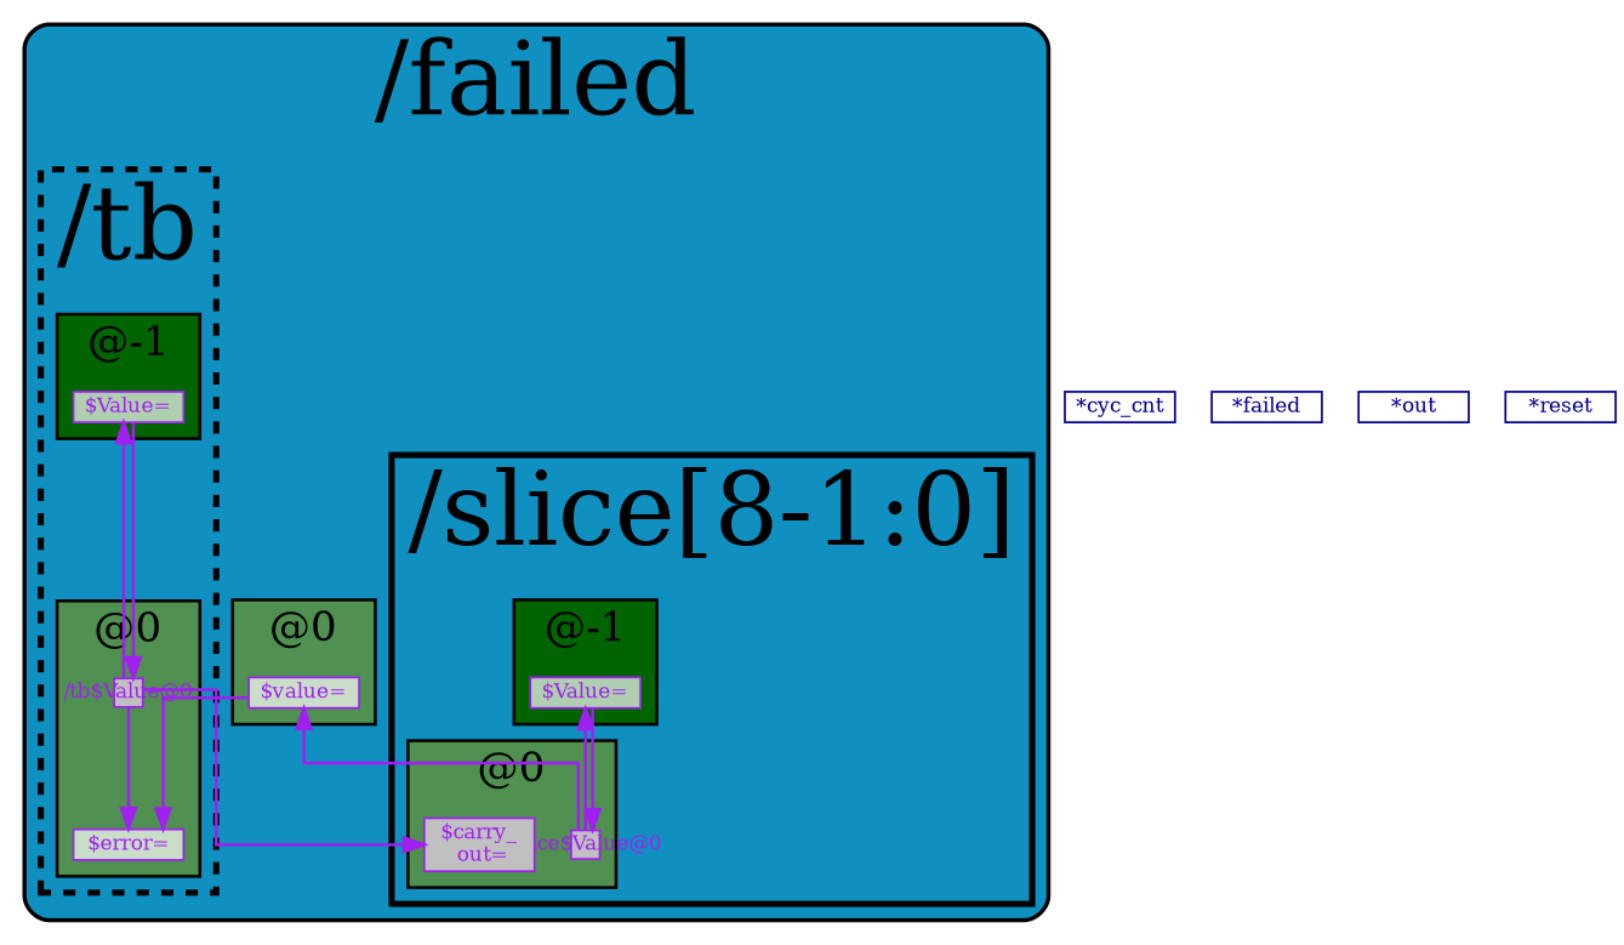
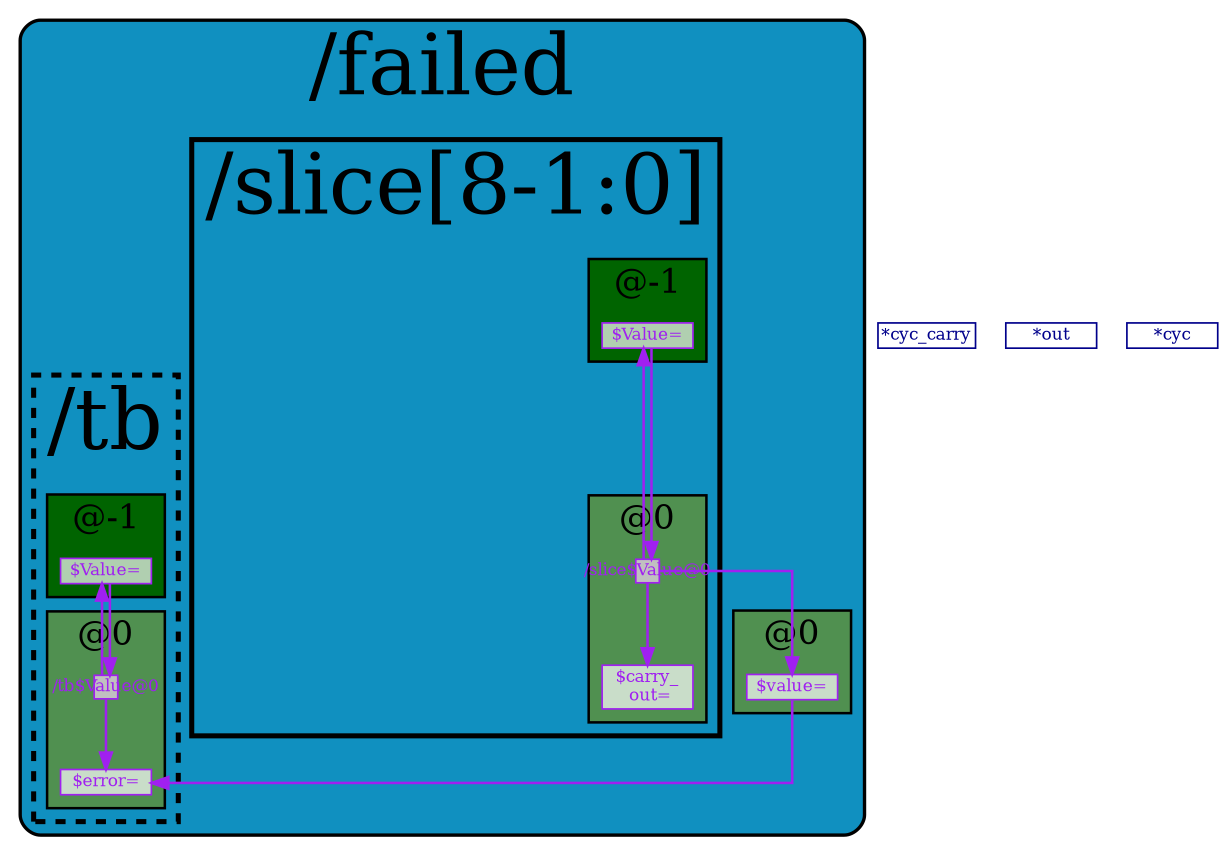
  strict digraph {
    rankdir=TB
    splines=ortho
    node [color=purple fillcolor="#ffffffb0" fontcolor=purple fontsize=10 margin="0.03,0.03" penwidth=1.0 shape=box style=filled]
    edge [color=purple fontcolor="#00D000" labelfontcolor=purple penwidth=1.5 weight=2]
    n1 [height=0.02 label="$value="]
    "/slice$Value@0" [fillcolor=grey fixedsize=true height=0.2 width=0.2]
-   n3 [fillcolor=grey height=0.02 label="$carry_\n out="]
+   n3 [height=0.02 label="$carry_\n out="]
    n4 [height=0.02 label="$Value="]
    "/tb$Value@0" [fillcolor=grey fixedsize=true height=0.2 width=0.2]
    n6 [height=0.02 label="$error="]
    n7 [height=0.02 label="$Value="]
-   "*cyc_cnt" [color="#00008b" fillcolor=white fontcolor="#00008b" height=0.02]
-   "*failed" [color="#00008b" fillcolor=white fontcolor="#00008b" height=0.02]
+   "*cyc_cnt" [color="#00008b" fillcolor=white fontcolor="#00008b" height=0.02 label="*cyc_carry"]
    n10 [color="#00008b" fillcolor=white fontcolor="#00008b" height=0.02 label="*out"]
-   "*reset" [color="#00008b" fillcolor=white fontcolor="#00008b" height=0.02]
+   "*reset" [color="#00008b" fillcolor=white fontcolor="#00008b" height=0.02 label="*cyc"]
    subgraph cluster_1 {
      fillcolor="#1090c0"
      fontsize=50
      label="/failed"
      penwidth=2.0
      style="filled,rounded"
      subgraph cluster_2 {
        fillcolor="#509050"
        fontsize=20
        label="@0"
        penwidth=1.5
        style=filled
        n1
      }
      subgraph cluster_3 {
        fillcolor="#1090c0"
        fontsize=50
        label="/slice[8-1:0]"
        penwidth=3.0
        style=filled
        subgraph cluster_4 {
          fillcolor="#509050"
          fontsize=20
          label="@0"
          penwidth=1.5
          style=filled
          "/slice$Value@0"
          n3
        }
        subgraph cluster_5 {
          fillcolor=darkgreen
          fontsize=20
          label="@-1"
          penwidth=1.5
          style=filled
          n4
        }
      }
      subgraph cluster_6 {
        fillcolor="#1090c0"
        fontsize=50
        label="/tb"
        penwidth=3.0
        style="dashed,filled"
        subgraph cluster_7 {
          fillcolor="#509050"
          fontsize=20
          label="@0"
          penwidth=1.5
          style=filled
          "/tb$Value@0"
          n6
        }
        subgraph cluster_8 {
          fillcolor=darkgreen
          fontsize=20
          label="@-1"
          penwidth=1.5
          style=filled
          n7
        }
      }
      subgraph cluster_9 {
        fillcolor=orange
        fontsize=50
        label="|none"
        penwidth=2.5
        style="filled,rounded"
      }
    }
    n1 -> n6
    "/slice$Value@0" -> n1
-   "/tb$Value@0" -> n3
+   "/slice$Value@0" -> n3
    "/slice$Value@0" -> n4 [weight=1]
    n4 -> "/slice$Value@0" [weight=10]
    "/tb$Value@0" -> n6
    "/tb$Value@0" -> n7 [weight=1]
    n7 -> "/tb$Value@0" [weight=10]
  }
